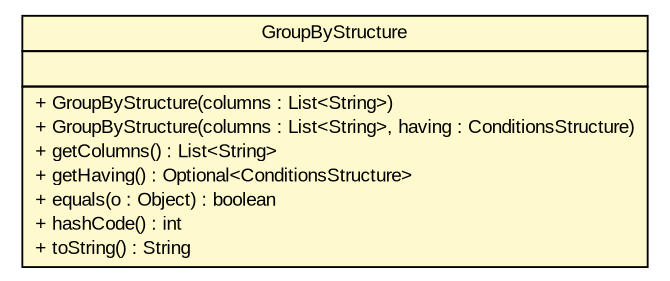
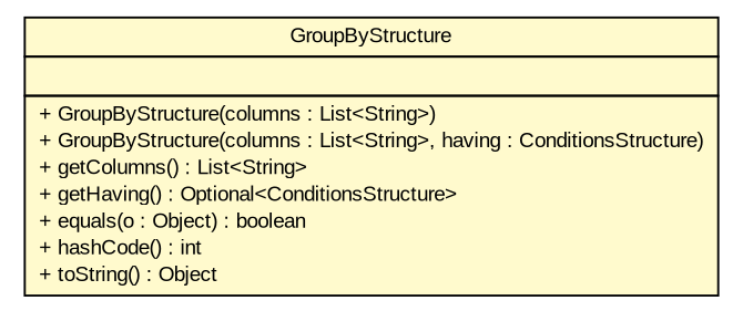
  digraph {
    nodesep=0.25
    ranksep=0.5
-   n1 [fontcolor=black fontname=arial fontsize=10.0 label=<<table title="br.gov.to.sefaz.persistence.query.structure.select.groupby.GroupByStructure" border="0" cellborder="1" cellspacing="0" cellpadding="2" port="p" bgcolor="lemonChiffon" href="./GroupByStructure.html"> 		<tr><td><table border="0" cellspacing="0" cellpadding="1"> <tr><td align="center" balign="center"> GroupByStructure </td></tr> 		</table></td></tr> 		<tr><td><table border="0" cellspacing="0" cellpadding="1"> <tr><td align="left" balign="left">  </td></tr> 		</table></td></tr> 		<tr><td><table border="0" cellspacing="0" cellpadding="1"> <tr><td align="left" balign="left"> + GroupByStructure(columns : List&lt;String&gt;) </td></tr> <tr><td align="left" balign="left"> + GroupByStructure(columns : List&lt;String&gt;, having : ConditionsStructure) </td></tr> <tr><td align="left" balign="left"> + getColumns() : List&lt;String&gt; </td></tr> <tr><td align="left" balign="left"> + getHaving() : Optional&lt;ConditionsStructure&gt; </td></tr> <tr><td align="left" balign="left"> + equals(o : Object) : boolean </td></tr> <tr><td align="left" balign="left"> + hashCode() : int </td></tr> <tr><td align="left" balign="left"> + toString() : String </td></tr> 		</table></td></tr> 		</table>> shape=plaintext]
+   n1 [fontcolor=black fontname=arial fontsize=10.0 label=<<table title="br.gov.to.sefaz.persistence.query.structure.select.groupby.GroupByStructure" border="0" cellborder="1" cellspacing="0" cellpadding="2" port="p" bgcolor="lemonChiffon" href="./GroupByStructure.html"> 		<tr><td><table border="0" cellspacing="0" cellpadding="1"> <tr><td align="center" balign="center"> GroupByStructure </td></tr> 		</table></td></tr> 		<tr><td><table border="0" cellspacing="0" cellpadding="1"> <tr><td align="left" balign="left">  </td></tr> 		</table></td></tr> 		<tr><td><table border="0" cellspacing="0" cellpadding="1"> <tr><td align="left" balign="left"> + GroupByStructure(columns : List&lt;String&gt;) </td></tr> <tr><td align="left" balign="left"> + GroupByStructure(columns : List&lt;String&gt;, having : ConditionsStructure) </td></tr> <tr><td align="left" balign="left"> + getColumns() : List&lt;String&gt; </td></tr> <tr><td align="left" balign="left"> + getHaving() : Optional&lt;ConditionsStructure&gt; </td></tr> <tr><td align="left" balign="left"> + equals(o : Object) : boolean </td></tr> <tr><td align="left" balign="left"> + hashCode() : int </td></tr> <tr><td align="left" balign="left"> + toString() : Object </td></tr> 		</table></td></tr> 		</table>> shape=plaintext]
  }
